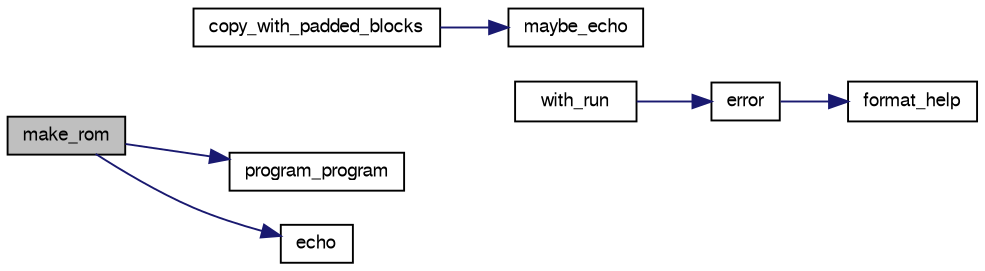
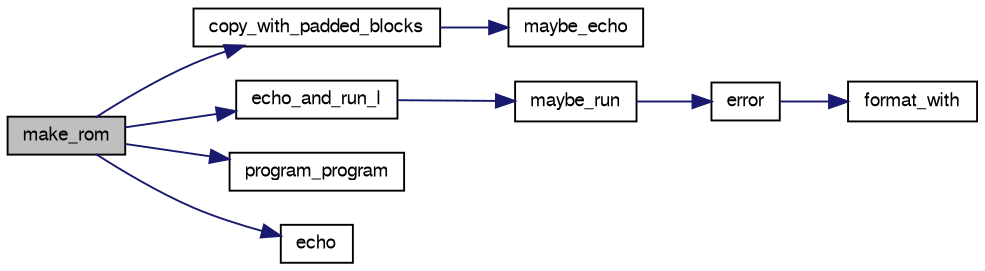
  digraph {
    rankdir=LR
    node [color=black fillcolor=white fontname=FreeSans fontsize=10 shape=record style=filled]
    edge [color=midnightblue fontname=FreeSans fontsize=10 labelfontname=FreeSans labelfontsize=10 style=solid]
    n1 [fillcolor=grey75 fontcolor=black height=0.2 label=make_rom width=0.4]
    n2 [height=0.2 label=copy_with_padded_blocks width=0.4]
+   n3 [height=0.2 label=echo_and_run_l width=0.4]
    n4 [height=0.2 label=program_program width=0.4]
    n5 [height=0.2 label=echo width=0.4]
    n6 [height=0.2 label=maybe_echo width=0.4]
-   n7 [height=0.2 label=with_run width=0.4]
+   n7 [height=0.2 label=maybe_run width=0.4]
    n8 [height=0.2 label=error width=0.4]
-   n9 [height=0.2 label=format_help width=0.4]
+   n9 [height=0.2 label=format_with width=0.4]
+   n1 -> n2
+   n1 -> n3
    n1 -> n4
    n1 -> n5
    n2 -> n6
+   n3 -> n7
    n7 -> n8
    n8 -> n9
  }
